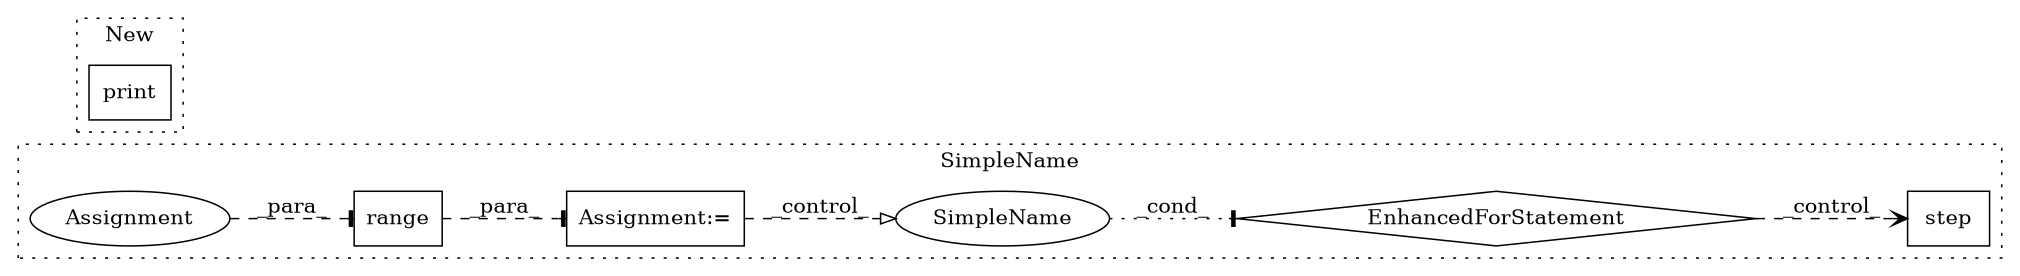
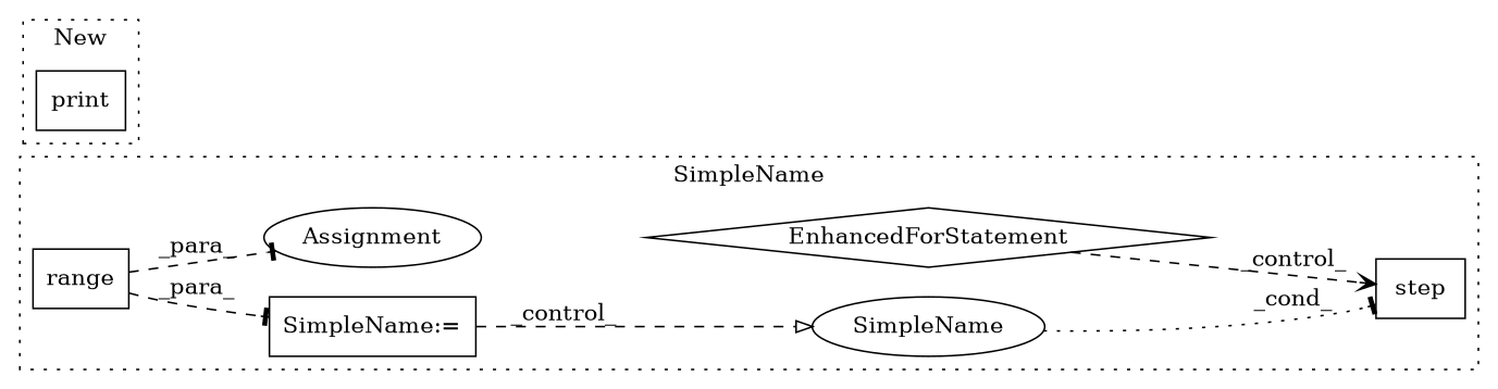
  digraph {
    rankdir=LR
    node [a=32 l="61,2" s="1674,1754" shape=box]
    edge [arrowhead=tee style=dashed]
    n1 [l=6 label=step s=2190]
-   n2 [a=7 label="Assignment:="]
+   n2 [a=7 label="SimpleName:="]
    n3 [a=70 label=EnhancedForStatement shape=diamond]
    n4 [a=42 l=2 label=SimpleName s=1739 shape=ellipse]
    n5 [l="6,1" label=range s="1744,1753"]
    n6 [a=34 l=3 label=Assignment s=1750 shape=ellipse]
    n7 [l="6,1" label=print s="3111,3133"]
    subgraph cluster_1 {
      label=SimpleName
      style=dotted
      n1
      n2
      n3
      n4
      n5
      n6
    }
    subgraph cluster_2 {
      label=New
      style=dotted
      n7
    }
    n2 -> n4 [arrowhead=onormal label=_control_]
    n3 -> n1 [arrowhead=vee label=_control_]
-   n4 -> n3 [label=_cond_ style=dotted]
+   n4 -> n1 [label=_cond_ style=dotted]
    n5 -> n2 [label=_para_]
-   n6 -> n5 [label=_para_]
+   n5 -> n6 [label=_para_]
  }
